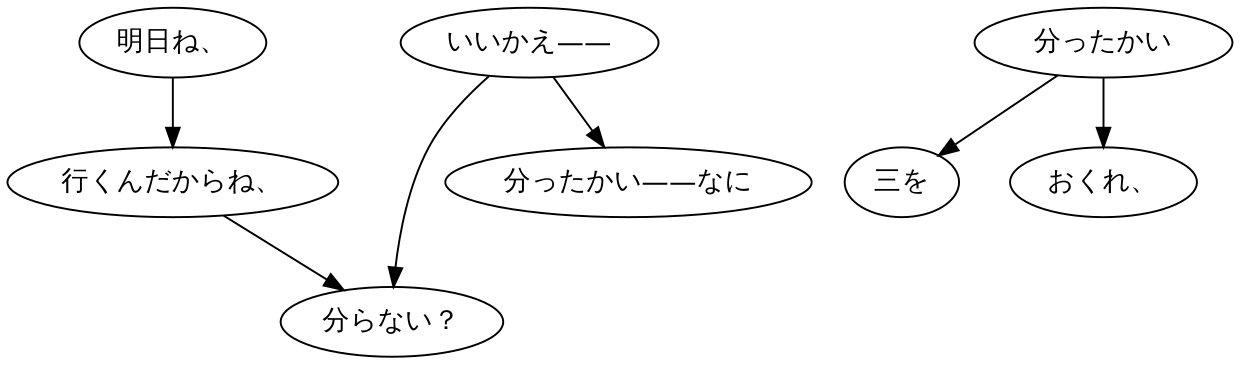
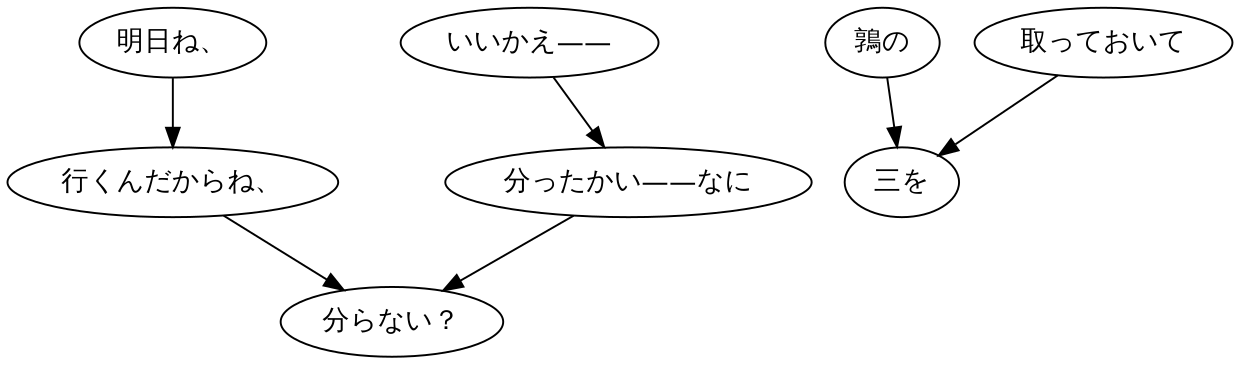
  digraph {
    n1 [label="明日ね、"]
    n2 [label="行くんだからね、"]
    n3 [label="分らない？"]
+   n4 [label="鶉の"]
    n5 [label="三を"]
-   n6 [label="分ったかい"]
-   n7 [label="おくれ、"]
+   n6 [label="取っておいて"]
    n8 [label="いいかえ——"]
    n9 [label="分ったかい——なに"]
    n1 -> n2
    n2 -> n3
+   n4 -> n5
    n6 -> n5
-   n6 -> n7
    n8 -> n9
-   n8 -> n3
+   n9 -> n3
  }
